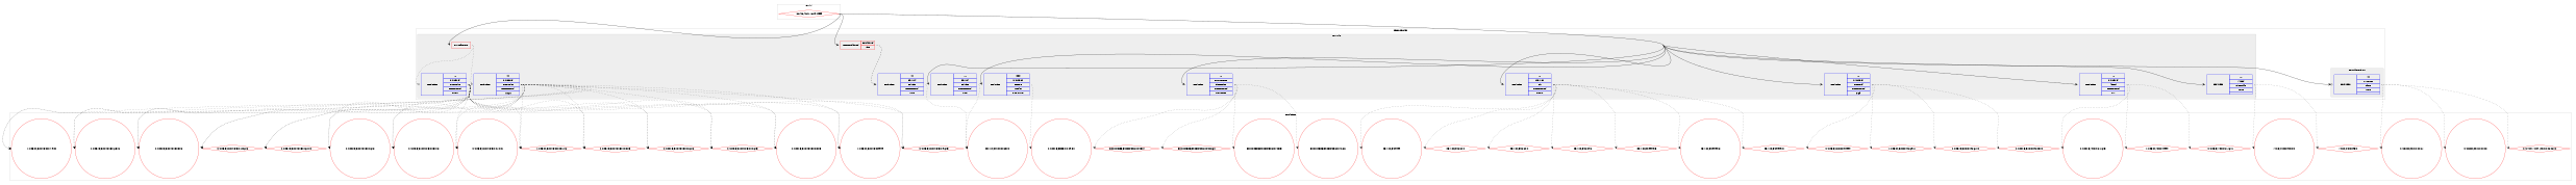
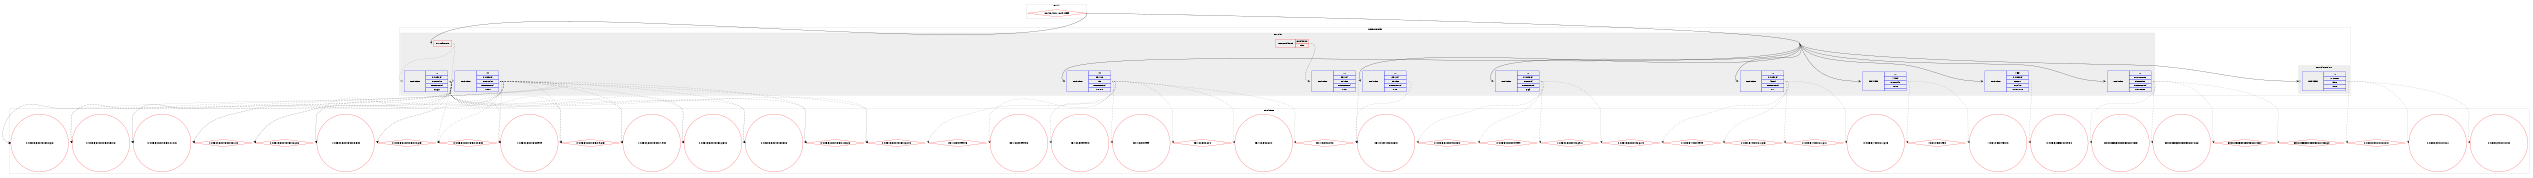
  digraph {
    compound=true
    concentrate=true
    fontname=Helvetica
    fontsize=10
    newrank=true
    rankdir=TB
    ranksep=1.5
    node [color=red fontname=Helvetica fontsize=10 shape=diamond]
    edge [arrowhead=vee headport=w style=dotted tailport=e weight=100]
    n1 [label="x11-libs/libtinynotify-9999" width=4]
    n2 [color=blue label=<<TABLE BORDER="0" CELLBORDER="1" CELLSPACING="0" CELLPADDING="4" WIDTH="220"><TR><TD ROWSPAN="6" CELLPADDING="30">pack_dep</TD></TR><TR><TD WIDTH="110">no</TD></TR><TR><TD>sys-devel</TD></TR><TR><TD>automake</TD></TR><TR><TD>greaterequal</TD></TR><TR><TD>1.16.1</TD></TR></TABLE>> shape=none]
    n3 [color=blue label=<<TABLE BORDER="0" CELLBORDER="1" CELLSPACING="0" CELLPADDING="4" WIDTH="220"><TR><TD ROWSPAN="6" CELLPADDING="30">pack_dep</TD></TR><TR><TD WIDTH="110">no</TD></TR><TR><TD>sys-devel</TD></TR><TR><TD>automake</TD></TR><TR><TD>greaterequal</TD></TR><TR><TD>1.15.1</TD></TR></TABLE>> shape=none]
    n4 [label=<<TABLE BORDER="0" CELLBORDER="1" CELLSPACING="0" CELLPADDING="4"><TR><TD CELLPADDING="10">any_of_group</TD></TR></TABLE>> shape=none]
    n5 [color=blue label=<<TABLE BORDER="0" CELLBORDER="1" CELLSPACING="0" CELLPADDING="4" WIDTH="220"><TR><TD ROWSPAN="6" CELLPADDING="30">pack_dep</TD></TR><TR><TD WIDTH="110">no</TD></TR><TR><TD>dev-util</TD></TR><TR><TD>gtk-doc</TD></TR><TR><TD>greaterequal</TD></TR><TR><TD>1.18</TD></TR></TABLE>> shape=none]
    n6 [label=<<TABLE BORDER="0" CELLBORDER="1" CELLSPACING="0" CELLPADDING="4"><TR><TD ROWSPAN="3" CELLPADDING="10">use_conditional</TD></TR><TR><TD>conditional</TD></TR><TR><TD>doc</TD></TR></TABLE>> shape=none]
    n7 [color=blue label=<<TABLE BORDER="0" CELLBORDER="1" CELLSPACING="0" CELLPADDING="4" WIDTH="220"><TR><TD ROWSPAN="6" CELLPADDING="30">pack_dep</TD></TR><TR><TD WIDTH="110">no</TD></TR><TR><TD>app-portage</TD></TR><TR><TD>elt-patches</TD></TR><TR><TD>greaterequal</TD></TR><TR><TD>20170815</TD></TR></TABLE>> shape=none]
    n8 [color=blue label=<<TABLE BORDER="0" CELLBORDER="1" CELLSPACING="0" CELLPADDING="4" WIDTH="220"><TR><TD ROWSPAN="6" CELLPADDING="30">pack_dep</TD></TR><TR><TD WIDTH="110">no</TD></TR><TR><TD>dev-util</TD></TR><TR><TD>gtk-doc</TD></TR><TR><TD>greaterequal</TD></TR><TR><TD>1.18</TD></TR></TABLE>> shape=none]
    n9 [color=blue label=<<TABLE BORDER="0" CELLBORDER="1" CELLSPACING="0" CELLPADDING="4" WIDTH="220"><TR><TD ROWSPAN="6" CELLPADDING="30">pack_dep</TD></TR><TR><TD WIDTH="110">no</TD></TR><TR><TD>dev-vcs</TD></TR><TR><TD>git</TD></TR><TR><TD>greaterequal</TD></TR><TR><TD>1.8.2.1</TD></TR></TABLE>> shape=none]
    n10 [color=blue label=<<TABLE BORDER="0" CELLBORDER="1" CELLSPACING="0" CELLPADDING="4" WIDTH="220"><TR><TD ROWSPAN="6" CELLPADDING="30">pack_dep</TD></TR><TR><TD WIDTH="110">no</TD></TR><TR><TD>sys-devel</TD></TR><TR><TD>autoconf</TD></TR><TR><TD>greaterequal</TD></TR><TR><TD>2.69</TD></TR></TABLE>> shape=none]
    n11 [color=blue label=<<TABLE BORDER="0" CELLBORDER="1" CELLSPACING="0" CELLPADDING="4" WIDTH="220"><TR><TD ROWSPAN="6" CELLPADDING="30">pack_dep</TD></TR><TR><TD WIDTH="110">no</TD></TR><TR><TD>sys-devel</TD></TR><TR><TD>libtool</TD></TR><TR><TD>greaterequal</TD></TR><TR><TD>2.4</TD></TR></TABLE>> shape=none]
    n12 [color=blue label=<<TABLE BORDER="0" CELLBORDER="1" CELLSPACING="0" CELLPADDING="4" WIDTH="220"><TR><TD ROWSPAN="6" CELLPADDING="30">pack_dep</TD></TR><TR><TD WIDTH="110">no</TD></TR><TR><TD>virtual</TD></TR><TR><TD>pkgconfig</TD></TR><TR><TD>none</TD></TR><TR><TD></TD></TR></TABLE>> shape=none]
    n13 [color=blue label=<<TABLE BORDER="0" CELLBORDER="1" CELLSPACING="0" CELLPADDING="4" WIDTH="220"><TR><TD ROWSPAN="6" CELLPADDING="30">pack_dep</TD></TR><TR><TD WIDTH="110">weak</TD></TR><TR><TD>sys-devel</TD></TR><TR><TD>gettext</TD></TR><TR><TD>smaller</TD></TR><TR><TD>0.18.1.1-r3</TD></TR></TABLE>> shape=none]
    n14 [color=blue label=<<TABLE BORDER="0" CELLBORDER="1" CELLSPACING="0" CELLPADDING="4" WIDTH="220"><TR><TD ROWSPAN="6" CELLPADDING="30">pack_dep</TD></TR><TR><TD WIDTH="110">no</TD></TR><TR><TD>sys-apps</TD></TR><TR><TD>dbus</TD></TR><TR><TD>none</TD></TR><TR><TD></TD></TR></TABLE>> shape=none]
    n15 [label="sys-devel/automake-1.10.3-r3" width=4]
    n16 [label="sys-devel/automake-1.11.6-r3" width=4]
    n17 [label="sys-devel/automake-1.12.6-r2" width=4]
    n18 [label="sys-devel/automake-1.13.4-r2" width=4]
    n19 [label="sys-devel/automake-1.14.1-r2" shape=circle width=4]
    n20 [label="sys-devel/automake-1.15.1-r2" shape=circle width=4]
    n21 [label="sys-devel/automake-1.16-r2" shape=circle width=4]
    n22 [label="sys-devel/automake-1.16.1-r1" width=4]
    n23 [label="sys-devel/automake-1.4_p6-r2" width=4]
    n24 [label="sys-devel/automake-1.5-r2" shape=circle width=4]
    n25 [label="sys-devel/automake-1.6.3-r2" shape=circle width=4]
    n26 [label="sys-devel/automake-1.7.9-r3" shape=circle width=4]
    n27 [label="sys-devel/automake-1.8.5-r5" shape=circle width=4]
    n28 [label="sys-devel/automake-1.9.6-r5" width=4]
    n29 [label="sys-devel/automake-9999" shape=circle width=4]
    n30 [label="dev-util/gtk-doc-1.25-r1" shape=circle width=4]
    n31 [label="app-portage/elt-patches-20170317" width=4]
    n32 [label="app-portage/elt-patches-20170422" shape=circle width=4]
    n33 [label="app-portage/elt-patches-20170815" shape=circle width=4]
    n34 [label="app-portage/elt-patches-20170826.1" width=4]
    n35 [label="dev-vcs/git-2.19.2" width=4]
-   n36 [label="dev-vcs/git-2.20.1" width=4]
+   n36 [label="dev-vcs/git-2.20.1" shape=circle width=4]
    n37 [label="dev-vcs/git-2.21.0" width=4]
    n38 [label="dev-vcs/git-9999" shape=circle width=4]
-   n39 [label="dev-vcs/git-9999-r1" width=4]
+   n39 [label="dev-vcs/git-9999-r1" shape=circle width=4]
    n40 [label="dev-vcs/git-9999-r2" shape=circle width=4]
    n41 [label="dev-vcs/git-9999-r3" width=4]
    n42 [label="sys-devel/autoconf-2.13-r1" width=4]
    n43 [label="sys-devel/autoconf-2.64-r1" width=4]
    n44 [label="sys-devel/autoconf-2.69-r4" width=4]
    n45 [label="sys-devel/autoconf-9999" width=4]
    n46 [label="sys-devel/libtool-2.4.6-r3" shape=circle width=4]
    n47 [label="sys-devel/libtool-2.4.6-r4" width=4]
+   n48 [label="sys-devel/libtool-2.4.6-r5" width=4]
    n49 [label="sys-devel/libtool-9999" width=4]
    n50 [label="virtual/pkgconfig-0-r1" shape=circle width=4]
    n51 [label="virtual/pkgconfig-1" width=4]
    n52 [label="sys-devel/gettext-0.19.8.1" shape=circle width=4]
    n53 [label="sys-apps/dbus-1.10.18" shape=circle width=4]
    n54 [label="sys-apps/dbus-1.10.24" shape=circle width=4]
-   n55 [label="sys-libtinynotify/dbus-1.12.12-r1" width=4]
+   n55 [label="sys-apps/dbus-1.12.12-r1" width=4]
    subgraph cluster_1 {
      color=gray
      label=<<i>ebuild</i>>
      rank=same
      n1
    }
    subgraph cluster_2 {
      color=gray
      label=<<i>dependencies</i>>
      subgraph cluster_3 {
        color=gray
        fillcolor="#eeeeee"
        label=<<i>compile</i>>
        style=filled
        subgraph sub_4 {
          color=gray
          fillcolor="#eeeeee"
          label=<<i>compile</i>>
          style=filled
          n4
          subgraph sub_5 {
            color=gray
            fillcolor="#eeeeee"
            label=<<i>compile</i>>
            style=filled
            n2
          }
          subgraph sub_6 {
            color=gray
            fillcolor="#eeeeee"
            label=<<i>compile</i>>
            style=filled
            n3
          }
        }
        subgraph sub_7 {
          color=gray
          fillcolor="#eeeeee"
          label=<<i>compile</i>>
          style=filled
          n6
          subgraph sub_8 {
            color=gray
            fillcolor="#eeeeee"
            label=<<i>compile</i>>
            style=filled
            n5
          }
        }
        subgraph sub_9 {
          color=gray
          fillcolor="#eeeeee"
          label=<<i>compile</i>>
          style=filled
          n7
        }
        subgraph sub_10 {
          color=gray
          fillcolor="#eeeeee"
          label=<<i>compile</i>>
          style=filled
          n8
        }
        subgraph sub_11 {
          color=gray
          fillcolor="#eeeeee"
          label=<<i>compile</i>>
          style=filled
          n9
        }
        subgraph sub_12 {
          color=gray
          fillcolor="#eeeeee"
          label=<<i>compile</i>>
          style=filled
          n10
        }
        subgraph sub_13 {
          color=gray
          fillcolor="#eeeeee"
          label=<<i>compile</i>>
          style=filled
          n11
        }
        subgraph sub_14 {
          color=gray
          fillcolor="#eeeeee"
          label=<<i>compile</i>>
          style=filled
          n12
        }
        subgraph sub_15 {
          color=gray
          fillcolor="#eeeeee"
          label=<<i>compile</i>>
          style=filled
          n13
        }
      }
      subgraph cluster_16 {
        color=gray
        fillcolor="#eeeeee"
        label=<<i>compile and run</i>>
        style=filled
        subgraph sub_17 {
          color=gray
          fillcolor="#eeeeee"
          label=<<i>compile and run</i>>
          style=filled
          n14
        }
      }
      subgraph cluster_18 {
        color=gray
        fillcolor="#eeeeee"
        label=<<i>run</i>>
        style=filled
      }
    }
    subgraph cluster_19 {
      color=gray
      label=<<i>candidates</i>>
      rank=same
      subgraph sub_20 {
        color=black
        label=<<i>candidates</i>>
        nodesep=1
        rank=same
        n15
        n16
        n17
        n18
        n19
        n20
        n21
        n22
        n23
        n24
        n25
        n26
        n27
        n28
        n29
      }
      subgraph sub_21 {
        color=black
        label=<<i>candidates</i>>
        nodesep=1
        rank=same
        n15
        n16
        n17
        n18
        n19
        n20
        n21
        n22
        n23
        n24
        n25
        n26
        n27
        n28
        n29
      }
      subgraph sub_22 {
        color=black
        label=<<i>candidates</i>>
        nodesep=1
        rank=same
        n30
      }
      subgraph sub_23 {
        color=black
        label=<<i>candidates</i>>
        nodesep=1
        rank=same
        n31
        n32
        n33
        n34
      }
      subgraph sub_24 {
        color=black
        label=<<i>candidates</i>>
        nodesep=1
        rank=same
        n30
      }
      subgraph sub_25 {
        color=black
        label=<<i>candidates</i>>
        nodesep=1
        rank=same
        n35
        n36
        n37
        n38
        n39
        n40
        n41
      }
      subgraph sub_26 {
        color=black
        label=<<i>candidates</i>>
        nodesep=1
        rank=same
        n42
        n43
        n44
        n45
      }
      subgraph sub_27 {
        color=black
        label=<<i>candidates</i>>
        nodesep=1
        rank=same
        n46
        n47
+       n48
        n49
      }
      subgraph sub_28 {
        color=black
        label=<<i>candidates</i>>
        nodesep=1
        rank=same
        n50
        n51
      }
      subgraph sub_29 {
        color=black
        label=<<i>candidates</i>>
        nodesep=1
        rank=same
        n52
      }
      subgraph sub_30 {
        color=black
        label=<<i>candidates</i>>
        nodesep=1
        rank=same
        n53
        n54
        n55
      }
    }
    n1 -> n4 [style=solid weight=20]
-   n1 -> n6 [style=solid weight=20]
    n1 -> n7 [style=solid weight=20]
    n1 -> n8 [style=solid weight=20]
    n1 -> n9 [style=solid weight=20]
    n1 -> n10 [style=solid weight=20]
    n1 -> n11 [style=solid weight=20]
    n1 -> n12 [style=solid weight=20]
    n1 -> n13 [style=solid weight=20]
    n1 -> n14 [arrowhead=odotvee style=solid weight=20]
    n2 -> n15
    n2 -> n16
    n2 -> n17
    n2 -> n18
    n2 -> n19
    n2 -> n20
    n2 -> n21
    n2 -> n22
    n2 -> n23
    n2 -> n24
    n2 -> n25
    n2 -> n26
    n2 -> n27
    n2 -> n28
    n2 -> n29
    n3 -> n15
    n3 -> n16
    n3 -> n17
    n3 -> n18
    n3 -> n19
    n3 -> n20
    n3 -> n21
    n3 -> n22
    n3 -> n23
    n3 -> n24
    n3 -> n25
    n3 -> n26
    n3 -> n27
    n3 -> n28
    n3 -> n29
    n4 -> n2 [arrowhead=oinv weight=20]
    n4 -> n3 [arrowhead=oinv weight=20]
    n5 -> n30
    n6 -> n5 [style=dashed weight=20]
    n7 -> n31
    n7 -> n32
    n7 -> n33
    n7 -> n34
    n8 -> n30
    n9 -> n35
    n9 -> n36
    n9 -> n37
    n9 -> n38
    n9 -> n39
    n9 -> n40
    n9 -> n41
    n10 -> n42
    n10 -> n43
    n10 -> n44
    n10 -> n45
    n11 -> n46
    n11 -> n47
+   n11 -> n48
    n11 -> n49
    n12 -> n50
    n12 -> n51
    n13 -> n52
    n14 -> n53
    n14 -> n54
    n14 -> n55
  }
